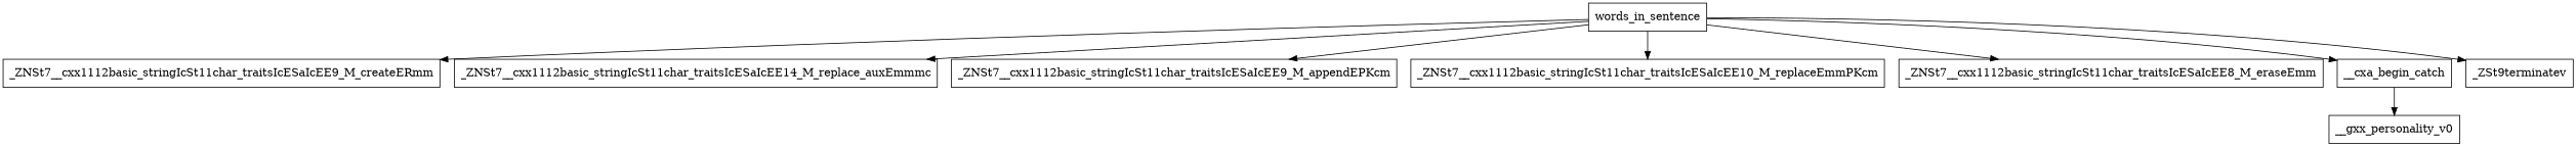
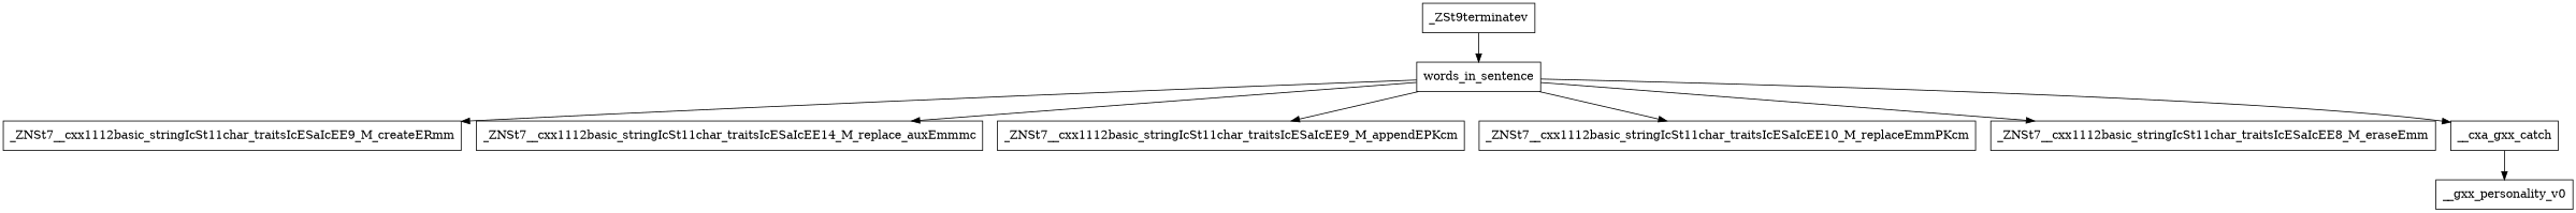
  digraph {
    node [shape=box]
    words_in_sentence
    _ZNSt7__cxx1112basic_stringIcSt11char_traitsIcESaIcEE9_M_createERmm
    _ZNSt7__cxx1112basic_stringIcSt11char_traitsIcESaIcEE14_M_replace_auxEmmmc
    _ZNSt7__cxx1112basic_stringIcSt11char_traitsIcESaIcEE9_M_appendEPKcm
    _ZNSt7__cxx1112basic_stringIcSt11char_traitsIcESaIcEE10_M_replaceEmmPKcm
    _ZNSt7__cxx1112basic_stringIcSt11char_traitsIcESaIcEE8_M_eraseEmm
-   __cxa_begin_catch
+   __cxa_begin_catch [label=__cxa_gxx_catch]
    _ZSt9terminatev
    __gxx_personality_v0
    words_in_sentence -> _ZNSt7__cxx1112basic_stringIcSt11char_traitsIcESaIcEE9_M_createERmm
    words_in_sentence -> _ZNSt7__cxx1112basic_stringIcSt11char_traitsIcESaIcEE14_M_replace_auxEmmmc
    words_in_sentence -> _ZNSt7__cxx1112basic_stringIcSt11char_traitsIcESaIcEE9_M_appendEPKcm
    words_in_sentence -> _ZNSt7__cxx1112basic_stringIcSt11char_traitsIcESaIcEE10_M_replaceEmmPKcm
    words_in_sentence -> _ZNSt7__cxx1112basic_stringIcSt11char_traitsIcESaIcEE8_M_eraseEmm
    words_in_sentence -> __cxa_begin_catch
-   words_in_sentence -> _ZSt9terminatev
+   _ZSt9terminatev -> words_in_sentence
    __cxa_begin_catch -> __gxx_personality_v0
  }
